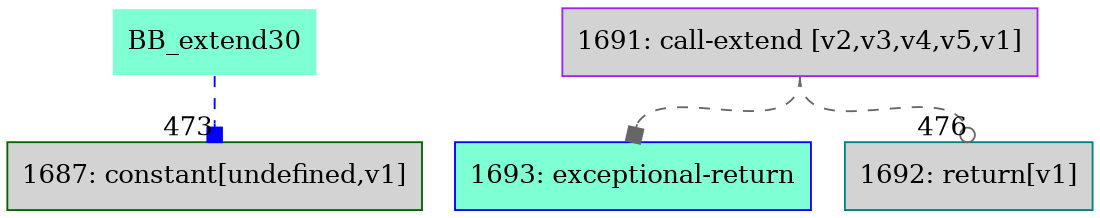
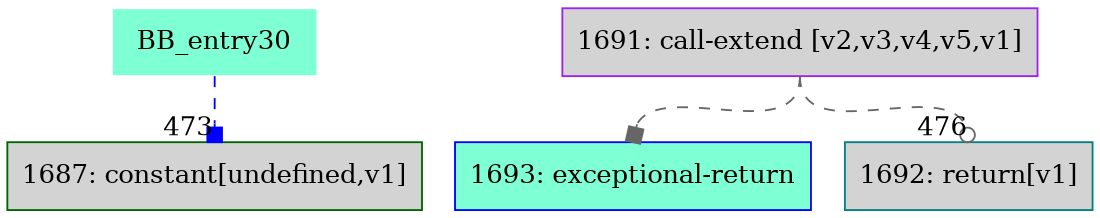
  digraph {
    rankdir=TD
    node [color=blue fillcolor=lightgrey shape=record style=filled]
    edge [arrowhead=box color=gray40 headport=n style=dashed tailport=s]
-   BB_entry30 [fillcolor=aquamarine shape=none label=BB_extend30]
+   BB_entry30 [fillcolor=aquamarine shape=none]
    n2 [color=darkgreen label="{1687: constant[undefined,v1]}"]
    n3 [color=purple label="{1691: call-extend [v2,v3,v4,v5,v1]}"]
    n4 [fillcolor=aquamarine label="{1693: exceptional-return}"]
    n5 [color=teal label="{1692: return[v1]}"]
    BB_entry30 -> n2 [color=blue headlabel="    473"]
    n3 -> n4
    n3 -> n5 [arrowhead=odot headlabel="      476"]
  }
